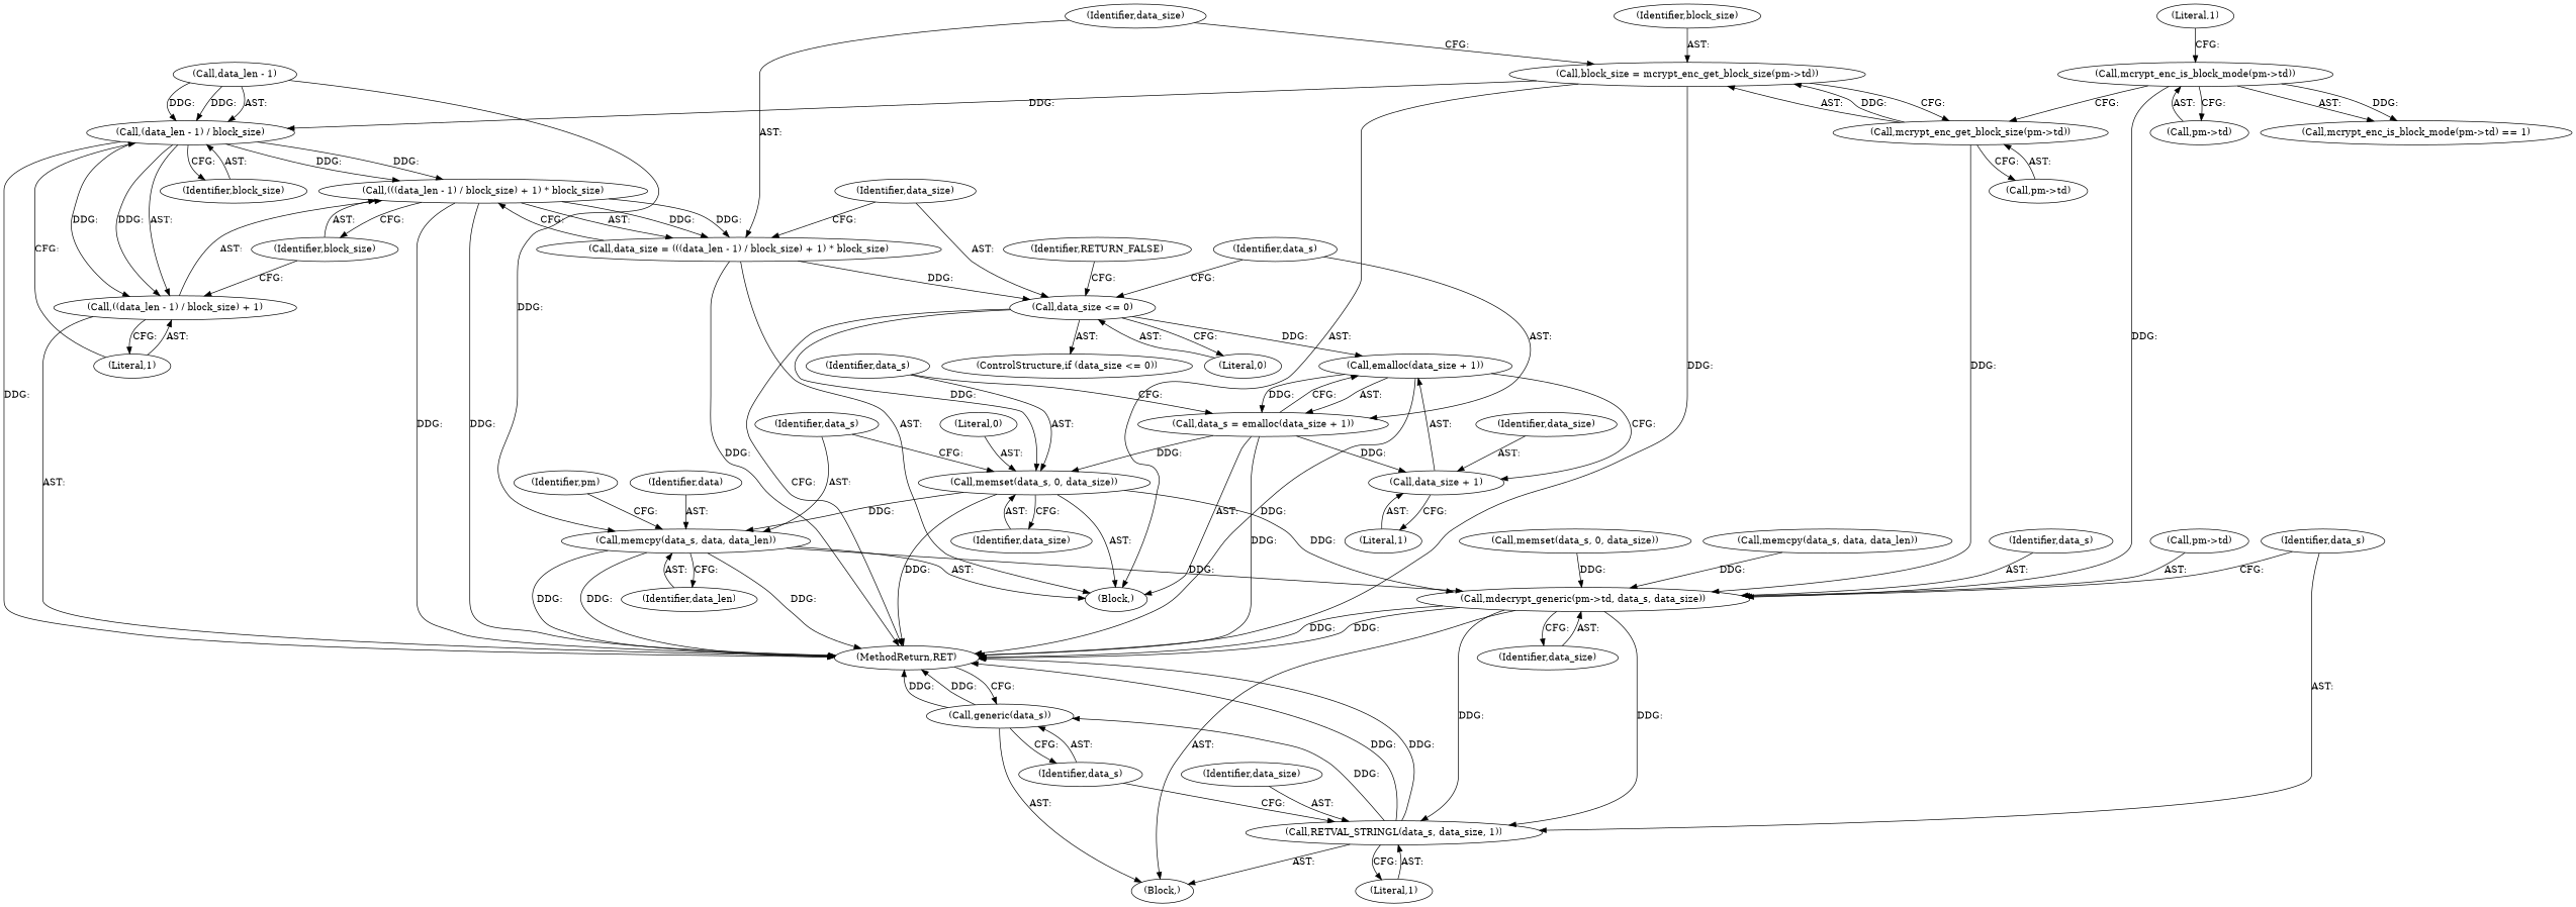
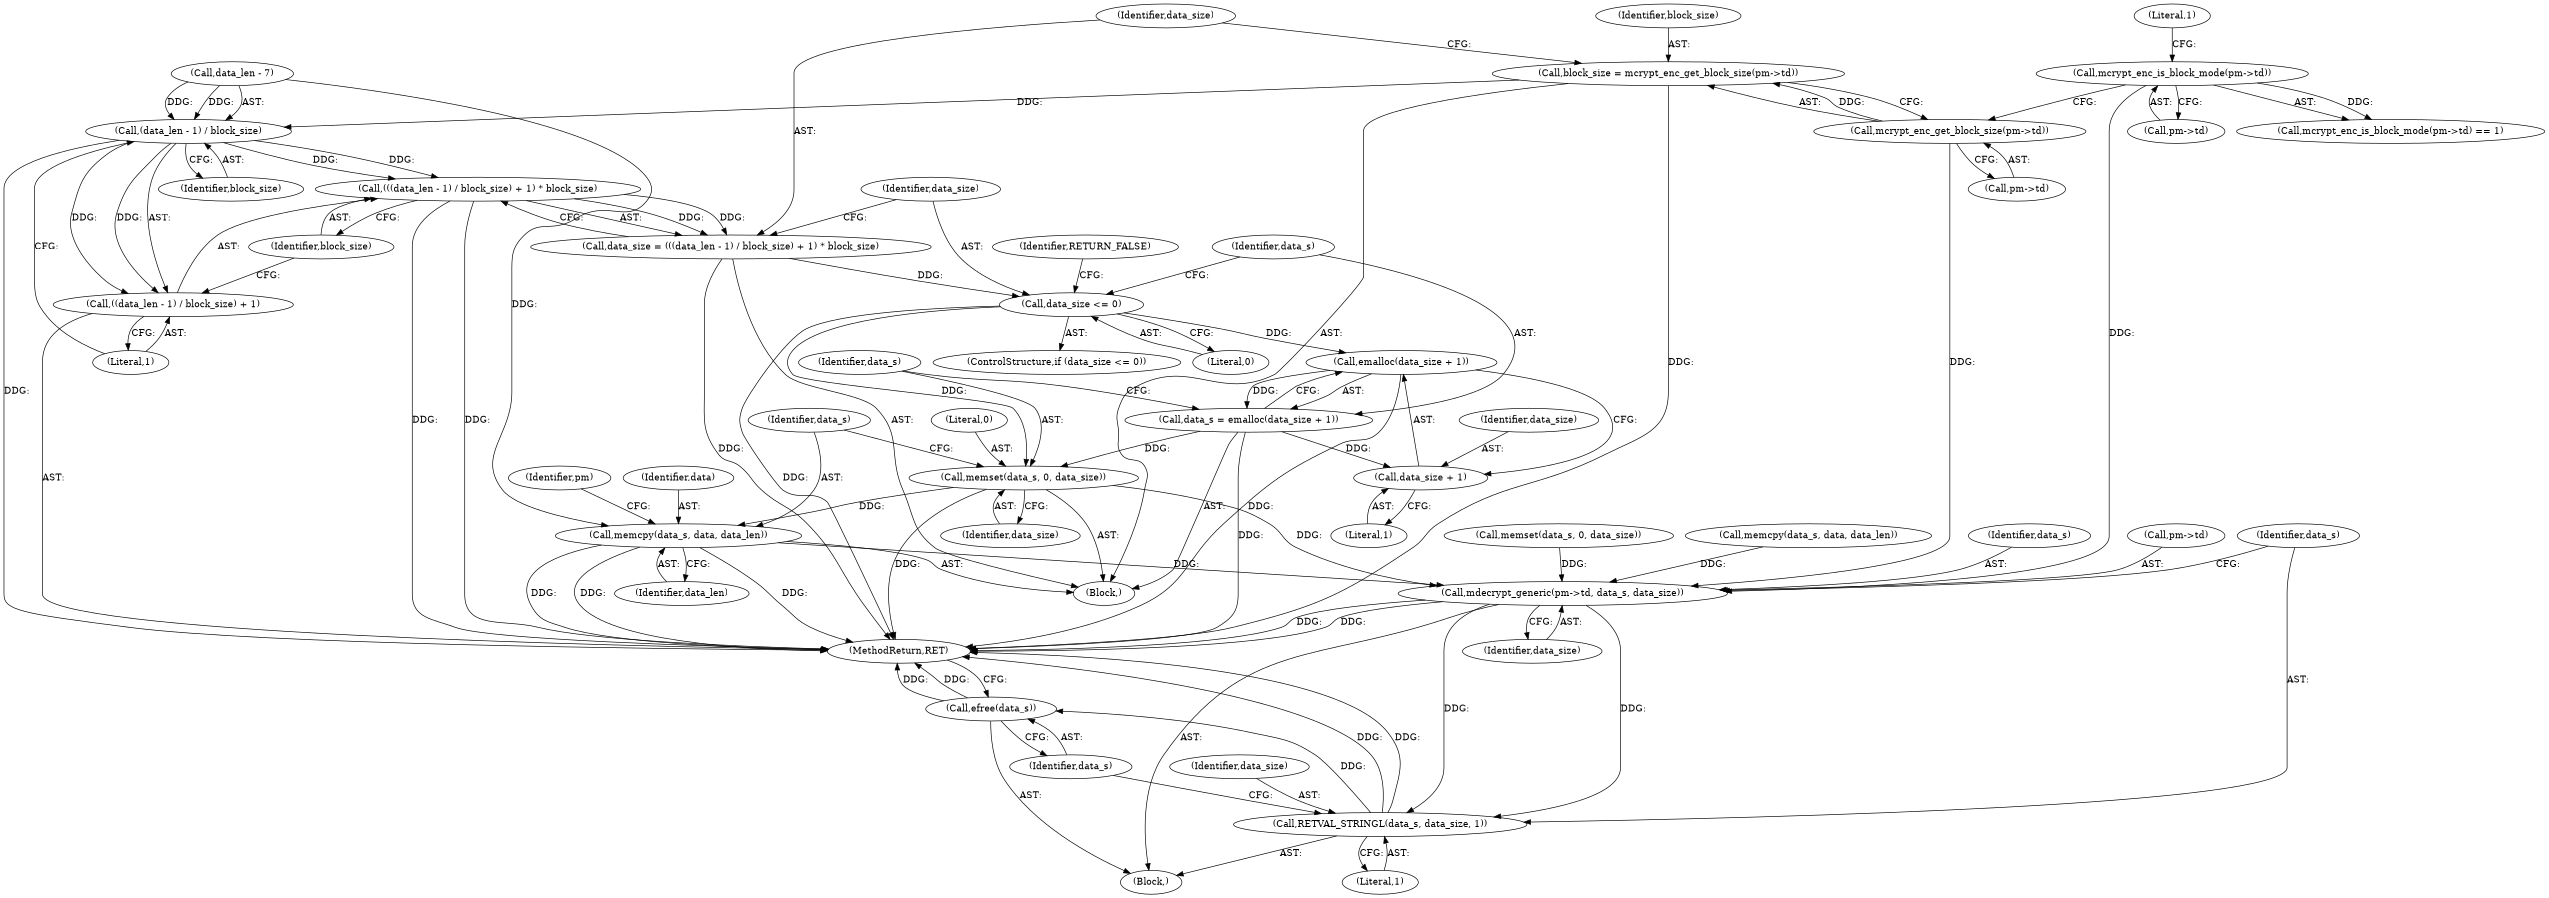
  digraph {
    n1 [label="(Call,block_size = mcrypt_enc_get_block_size(pm->td))"]
    n2 [label="(Call,mcrypt_enc_get_block_size(pm->td))"]
    n3 [label="(Call,(data_len - 1) / block_size)"]
    n4 [label="(MethodReturn,RET)"]
    n5 [label="(Block,)"]
    n6 [label="(Call,mdecrypt_generic(pm->td, data_s, data_size))"]
    n7 [label="(Call,pm->td)"]
    n8 [label="(Call,(((data_len - 1) / block_size) + 1) * block_size)"]
    n9 [label="(Call,((data_len - 1) / block_size) + 1)"]
    n10 [label="(Identifier,block_size)"]
-   n11 [label="(Call,generic(data_s))"]
+   n11 [label="(Call,efree(data_s))"]
    n12 [label="(Call,RETVAL_STRINGL(data_s, data_size, 1))"]
    n13 [label="(Identifier,data_size)"]
    n14 [label="(Block,)"]
    n15 [label="(Call,mcrypt_enc_is_block_mode(pm->td))"]
    n16 [label="(Call,mcrypt_enc_is_block_mode(pm->td) == 1)"]
    n17 [label="(Call,pm->td)"]
    n18 [label="(Call,data_size = (((data_len - 1) / block_size) + 1) * block_size)"]
    n19 [label="(Identifier,block_size)"]
    n20 [label="(Literal,1)"]
    n21 [label="(Call,data_size <= 0)"]
    n22 [label="(Call,emalloc(data_size + 1))"]
    n23 [label="(Call,memset(data_s, 0, data_size))"]
    n24 [label="(Literal,0)"]
    n25 [label="(ControlStructure,if (data_size <= 0))"]
    n26 [label="(Call,data_size + 1)"]
    n27 [label="(Call,data_s = emalloc(data_size + 1))"]
    n28 [label="(Call,memcpy(data_s, data, data_len))"]
    n29 [label="(Identifier,data_size)"]
    n30 [label="(Literal,1)"]
    n31 [label="(Identifier,data_len)"]
    n32 [label="(Literal,1)"]
    n33 [label="(Identifier,data_s)"]
    n34 [label="(Identifier,data_size)"]
    n35 [label="(Call,pm->td)"]
    n36 [label="(Call,memset(data_s, 0, data_size))"]
    n37 [label="(Identifier,data)"]
    n38 [label="(Identifier,data_size)"]
-   n39 [label="(Call,data_len - 1)"]
+   n39 [label="(Call,data_len - 7)"]
    n40 [label="(Identifier,data_s)"]
    n41 [label="(Literal,0)"]
    n42 [label="(Identifier,data_size)"]
    n43 [label="(Identifier,data_s)"]
    n44 [label="(Call,memcpy(data_s, data, data_len))"]
    n45 [label="(Identifier,pm)"]
    n46 [label="(Identifier,RETURN_FALSE)"]
    n47 [label="(Identifier,data_s)"]
    n48 [label="(Identifier,data_s)"]
    n49 [label="(Identifier,block_size)"]
    n50 [label="(Literal,1)"]
    n51 [label="(Identifier,data_size)"]
    n52 [label="(Identifier,data_s)"]
    n1 -> n2 [label="CFG: "]
    n1 -> n3 [label="DDG: "]
    n1 -> n4 [label="DDG: "]
    n1 -> n5 [label="AST: "]
    n2 -> n1 [label="AST: "]
    n2 -> n1 [label="DDG: "]
    n2 -> n6 [label="DDG: "]
    n2 -> n7 [label="CFG: "]
    n3 -> n4 [label="DDG: "]
    n3 -> n8 [label="DDG: "]
    n3 -> n8 [label="DDG: "]
    n3 -> n9 [label="AST: "]
    n3 -> n9 [label="DDG: "]
    n3 -> n9 [label="DDG: "]
    n3 -> n10 [label="CFG: "]
    n4 -> n11 [label="CFG: "]
    n6 -> n4 [label="DDG: "]
    n6 -> n4 [label="DDG: "]
    n6 -> n12 [label="DDG: "]
    n6 -> n12 [label="DDG: "]
    n6 -> n13 [label="CFG: "]
    n6 -> n14 [label="AST: "]
    n7 -> n2 [label="AST: "]
    n8 -> n4 [label="DDG: "]
    n8 -> n4 [label="DDG: "]
    n8 -> n18 [label="AST: "]
    n8 -> n18 [label="DDG: "]
    n8 -> n18 [label="DDG: "]
    n8 -> n19 [label="CFG: "]
    n9 -> n4 [label="AST: "]
    n9 -> n8 [label="AST: "]
    n9 -> n20 [label="CFG: "]
    n10 -> n3 [label="AST: "]
    n11 -> n4 [label="DDG: "]
    n11 -> n4 [label="DDG: "]
    n11 -> n14 [label="AST: "]
    n11 -> n33 [label="CFG: "]
    n12 -> n4 [label="DDG: "]
    n12 -> n4 [label="DDG: "]
    n12 -> n11 [label="DDG: "]
    n12 -> n14 [label="AST: "]
    n12 -> n32 [label="CFG: "]
    n13 -> n6 [label="AST: "]
    n15 -> n2 [label="CFG: "]
    n15 -> n6 [label="DDG: "]
    n15 -> n16 [label="AST: "]
    n15 -> n16 [label="DDG: "]
    n15 -> n17 [label="CFG: "]
    n17 -> n15 [label="AST: "]
    n18 -> n4 [label="DDG: "]
    n18 -> n5 [label="AST: "]
    n18 -> n8 [label="CFG: "]
    n18 -> n21 [label="DDG: "]
    n19 -> n8 [label="AST: "]
    n19 -> n9 [label="CFG: "]
    n20 -> n3 [label="CFG: "]
    n20 -> n9 [label="AST: "]
-   n21 -> n4 [label="CFG: "]
+   n21 -> n4 [label="DDG: "]
    n21 -> n22 [label="DDG: "]
    n21 -> n23 [label="DDG: "]
    n21 -> n24 [label="CFG: "]
    n21 -> n25 [label="AST: "]
    n22 -> n4 [label="DDG: "]
    n22 -> n26 [label="CFG: "]
    n22 -> n27 [label="AST: "]
    n22 -> n27 [label="DDG: "]
    n23 -> n4 [label="DDG: "]
    n23 -> n5 [label="AST: "]
    n23 -> n6 [label="DDG: "]
    n23 -> n28 [label="DDG: "]
    n23 -> n29 [label="CFG: "]
    n24 -> n21 [label="AST: "]
    n26 -> n22 [label="AST: "]
    n26 -> n30 [label="CFG: "]
    n27 -> n4 [label="DDG: "]
    n27 -> n5 [label="AST: "]
    n27 -> n22 [label="CFG: "]
    n27 -> n23 [label="DDG: "]
    n27 -> n26 [label="DDG: "]
    n28 -> n4 [label="DDG: "]
    n28 -> n4 [label="DDG: "]
    n28 -> n4 [label="DDG: "]
    n28 -> n5 [label="AST: "]
    n28 -> n6 [label="DDG: "]
    n28 -> n31 [label="CFG: "]
    n29 -> n23 [label="AST: "]
    n30 -> n26 [label="AST: "]
    n31 -> n28 [label="AST: "]
    n32 -> n12 [label="AST: "]
    n33 -> n11 [label="AST: "]
    n33 -> n12 [label="CFG: "]
    n34 -> n1 [label="CFG: "]
    n34 -> n18 [label="AST: "]
    n35 -> n6 [label="AST: "]
    n36 -> n6 [label="DDG: "]
    n37 -> n28 [label="AST: "]
    n38 -> n26 [label="AST: "]
    n39 -> n3 [label="AST: "]
    n39 -> n3 [label="DDG: "]
    n39 -> n3 [label="DDG: "]
    n39 -> n28 [label="DDG: "]
    n40 -> n21 [label="CFG: "]
    n40 -> n27 [label="AST: "]
    n41 -> n23 [label="AST: "]
    n42 -> n12 [label="AST: "]
    n43 -> n23 [label="CFG: "]
    n43 -> n28 [label="AST: "]
    n44 -> n6 [label="DDG: "]
    n45 -> n28 [label="CFG: "]
    n46 -> n21 [label="CFG: "]
    n47 -> n23 [label="AST: "]
    n47 -> n27 [label="CFG: "]
    n48 -> n6 [label="CFG: "]
    n48 -> n12 [label="AST: "]
    n49 -> n1 [label="AST: "]
    n50 -> n15 [label="CFG: "]
    n51 -> n18 [label="CFG: "]
    n51 -> n21 [label="AST: "]
    n52 -> n6 [label="AST: "]
  }
